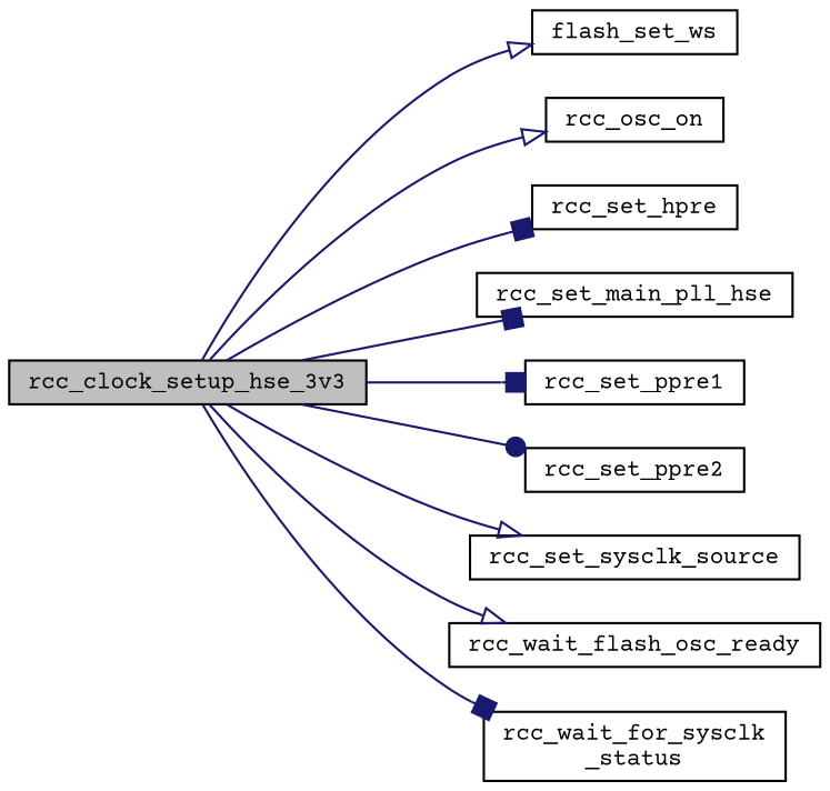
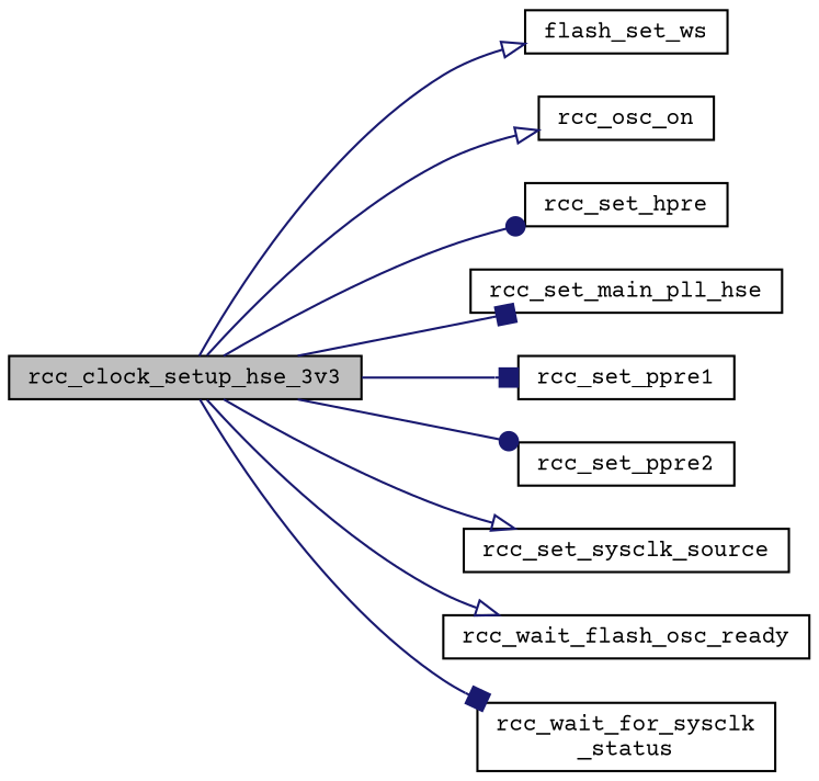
  digraph {
    fontname="Courier Prime"
    rankdir=LR
    node [color=black fillcolor=white fontname="Courier Prime" fontsize=10 shape=record style=filled]
    edge [arrowhead=onormal color=midnightblue fontname="Courier Prime" fontsize=10 labelfontname=Helvetica labelfontsize=10 style=solid]
    n1 [fillcolor=grey75 fontcolor=black height=0.2 label=rcc_clock_setup_hse_3v3 width=0.4]
    n2 [height=0.2 label=flash_set_ws width=0.4]
    n3 [height=0.2 label=rcc_osc_on width=0.4]
    n4 [height=0.2 label=rcc_set_hpre width=0.4]
    n5 [height=0.2 label=rcc_set_main_pll_hse width=0.4]
    n6 [height=0.2 label=rcc_set_ppre1 width=0.4]
    n7 [height=0.2 label=rcc_set_ppre2 width=0.4]
    n8 [height=0.2 label=rcc_set_sysclk_source width=0.4]
    n9 [height=0.2 label=rcc_wait_flash_osc_ready width=0.4]
    n10 [height=0.2 label="rcc_wait_for_sysclk\l_status" width=0.4]
    n1 -> n2
    n1 -> n3
-   n1 -> n4 [arrowhead=box]
+   n1 -> n4 [arrowhead=dot]
    n1 -> n5 [arrowhead=box]
    n1 -> n6 [arrowhead=box]
    n1 -> n7 [arrowhead=dot]
    n1 -> n8
    n1 -> n9
    n1 -> n10 [arrowhead=box]
  }
